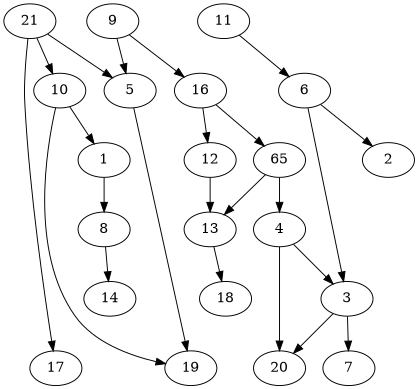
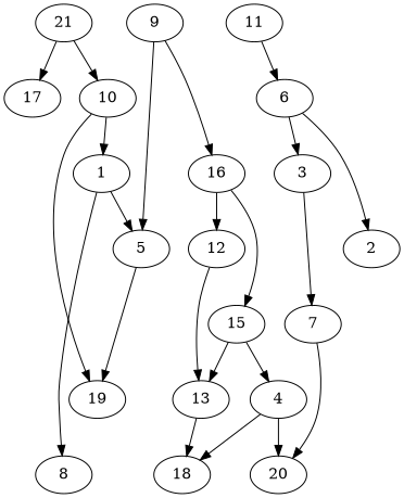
  digraph {
    edge [weight=0]
    1
    8
-   14
    3
    7
    20
    4
    5
    19
    6
    2
    9
    16
    12
-   15 [label=65]
+   15
    10
    11
    13
    18
    21
    17
    1 -> 8
-   8 -> 14
    3 -> 7
-   3 -> 20
-   4 -> 3
+   7 -> 20
+   4 -> 18
    4 -> 20 [weight=1]
    5 -> 19
    6 -> 3
    6 -> 2
    9 -> 5
    9 -> 16
    16 -> 12
    16 -> 15
    12 -> 13
    15 -> 4
    15 -> 13
    10 -> 1
    10 -> 19
    11 -> 6
    13 -> 18
-   21 -> 5
+   1 -> 5
    21 -> 10
    21 -> 17
  }
